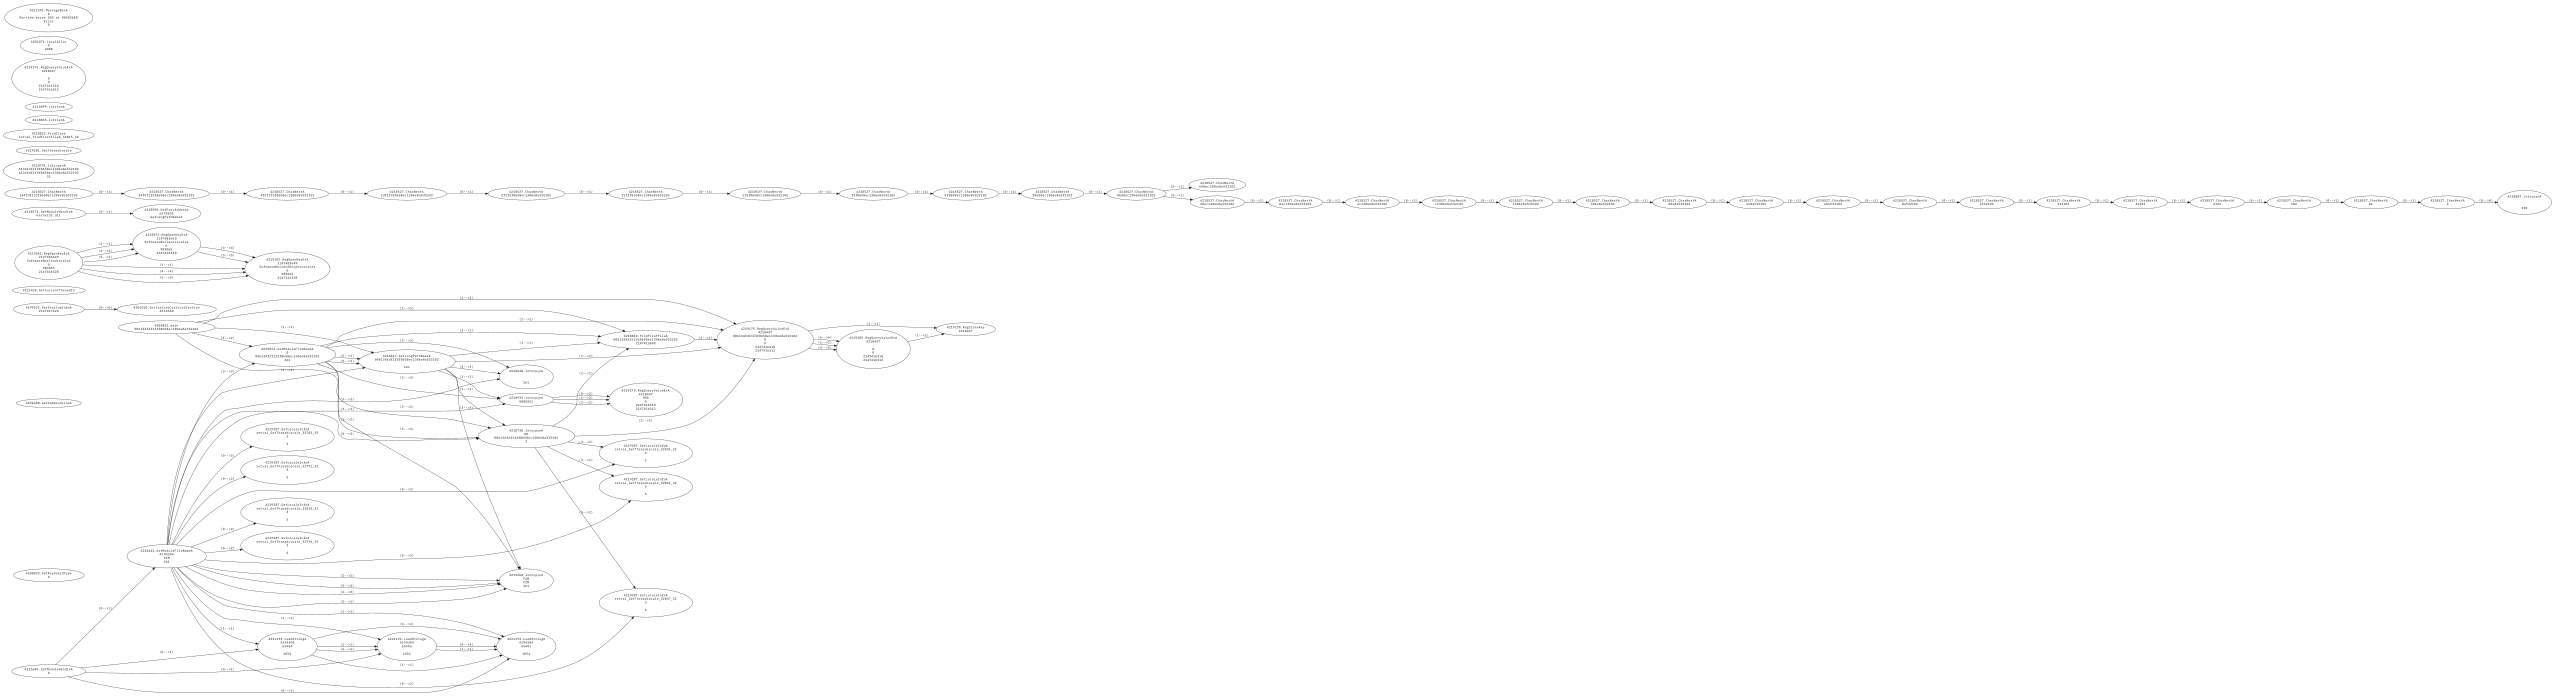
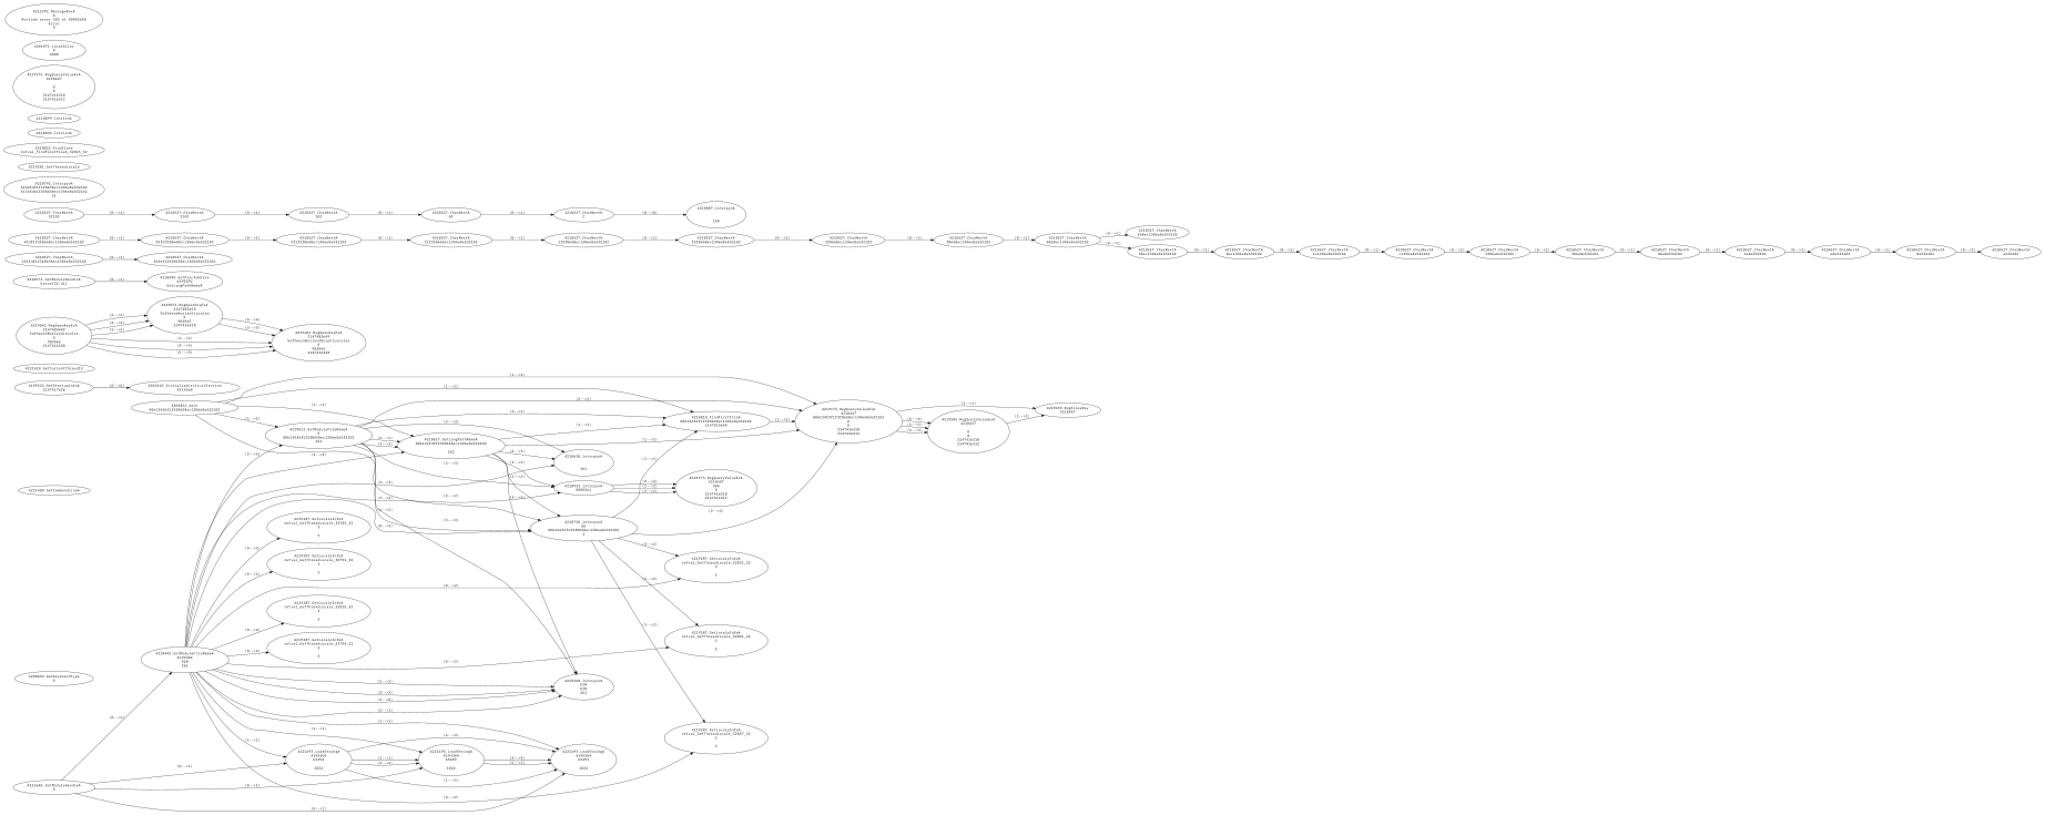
  digraph {
    fontname="IBM Plex Mono"
    rankdir=LR
    node [fontname="IBM Plex Mono"]
    edge [fontname="IBM Plex Mono"]
    n1 [label="4304852.main\n006134fdf1f3f8658ec1306e8a532102"]
    n2 [label="4219012.GetModuleFileNameA\n0\n006134fdf1f3f8658ec1306e8a532102\n261"]
    n3 [label="4218617.GetLongPathNameA\n006134fdf1f3f8658ec1306e8a532102\n\n261"]
    n4 [label="4218738.lstrcpynA\n00\n006134fdf1f3f8658ec1306e8a532102\n3"]
    n5 [label="4218810.FindFirstFileA\n006134fdf1f3f8658ec1306e8a532102\n2147415690"]
    n6 [label="4219175.RegQueryValueExA\n4218447\n006134fdf1f3f8658ec1306e8a532102\n0\n0\n2147416318\n2147416312"]
    n7 [label="4219268.lstrcpynA\nPZM\nPZM\n261"]
    n8 [label="4218933.lstrcpynA\n0000261"]
    n9 [label="4218638.lstrcpynA\n\n\n261"]
    n10 [label="4219287.GetLocaleInfoA\nretval_GetThreadLocale_32841_32\n3\n\n5"]
    n11 [label="4219287.GetLocaleInfoA\nretval_GetThreadLocale_32837_32\n3\n\n5"]
    n12 [label="4219287.GetLocaleInfoA\nretval_GetThreadLocale_32831_32\n3\n\n5"]
    n13 [label="4219205.RegQueryValueExA\n4218447\n\n0\n0\n2147416318\n2147416312"]
    n14 [label="4219239.RegCloseKey\n4218447"]
    n15 [label="4221640.GetModuleHandleA\n0"]
    n16 [label="4218442.GetModuleFileNameA\n4194304\nPZM\n261"]
    n17 [label="4221193.LoadStringA\n4194304\n65494\n\n1024"]
    n18 [label="4221193.LoadStringA\n4194304\n65493\n\n1024"]
    n19 [label="4221193.LoadStringA\n4194304\n65491\n\n1024"]
    n20 [label="4219287.GetLocaleInfoA\nretval_GetThreadLocale_32785_32\n3\n\n5"]
    n21 [label="4219287.GetLocaleInfoA\nretval_GetThreadLocale_32791_32\n3\n\n5"]
    n22 [label="4219287.GetLocaleInfoA\nretval_GetThreadLocale_32810_32\n3\n\n5"]
    n23 [label="4219287.GetLocaleInfoA\nretval_GetThreadLocale_32794_32\n3\n\n5"]
    n24 [label="4208833.GetKeyboardType\n0"]
    n25 [label="4221400.GetCommandLineA\n"]
    n26 [label="4199222.GetStartupInfoA\n2147417628"]
    n27 [label="4201010.InitializeCriticalSection\n4314560"]
    n28 [label="4221420.GetCurrentThreadId\n"]
    n29 [label="4219175.RegQueryValueExA\n4218447\n000\n0\n2147416318\n2147416312"]
    n30 [label="4219042.RegOpenKeyExA\n2147483649\nSoftware\Borland\Locales\n0\n983065\n2147416328"]
    n31 [label="4219072.RegOpenKeyExA\n2147483650\nSoftware\Borland\Locales\n0\n983065\n2147416328"]
    n32 [label="4219102.RegOpenKeyExA\n2147483649\nSoftware\Borland\Delphi\Locales\n0\n983065\n2147416328"]
    n33 [label="4218573.GetModuleHandleA\nkernel32.dll"]
    n34 [label="4218590.GetProcAddress\n6295592\nGetLongPathNameA"]
    n35 [label="4218527.CharNextA\n134fdf1f3f8658ec1306e8a532102"]
    n36 [label="4218527.CharNextA\n34fdf1f3f8658ec1306e8a532102"]
    n37 [label="4218527.CharNextA\n4fdf1f3f8658ec1306e8a532102"]
    n38 [label="4218527.CharNextA\nfdf1f3f8658ec1306e8a532102"]
    n39 [label="4218527.CharNextA\ndf1f3f8658ec1306e8a532102"]
    n40 [label="4218527.CharNextA\nf1f3f8658ec1306e8a532102"]
    n41 [label="4218527.CharNextA\n1f3f8658ec1306e8a532102"]
    n42 [label="4218527.CharNextA\nf3f8658ec1306e8a532102"]
    n43 [label="4218527.CharNextA\n3f8658ec1306e8a532102"]
    n44 [label="4218527.CharNextA\nf8658ec1306e8a532102"]
    n45 [label="4218527.CharNextA\n8658ec1306e8a532102"]
    n46 [label="4218527.CharNextA\n658ec1306e8a532102"]
    n47 [label="4218527.CharNextA\n58ec1306e8a532102"]
    n48 [label="4218527.CharNextA\n8ec1306e8a532102"]
    n49 [label="4218527.CharNextA\nec1306e8a532102"]
    n50 [label="4218527.CharNextA\nc1306e8a532102"]
    n51 [label="4218527.CharNextA\n1306e8a532102"]
    n52 [label="4218527.CharNextA\n306e8a532102"]
    n53 [label="4218527.CharNextA\n06e8a532102"]
    n54 [label="4218527.CharNextA\n6e8a532102"]
    n55 [label="4218527.CharNextA\ne8a532102"]
    n56 [label="4218527.CharNextA\n8a532102"]
    n57 [label="4218527.CharNextA\na532102"]
-   n58 [label="4218527.CharNextA\n532102"]
    n59 [label="4218527.CharNextA\n32102"]
    n60 [label="4218527.CharNextA\n2102"]
    n61 [label="4218527.CharNextA\n102"]
    n62 [label="4218527.CharNextA\n02"]
    n63 [label="4218527.CharNextA\n2"]
    n64 [label="4218887.lstrcpynA\n\n\n258"]
    n65 [label="4218791.lstrcpynA\n6134fdf1f3f8658ec1306e8a532102\n6134fdf1f3f8658ec1306e8a532102\n31"]
    n66 [label="4219281.GetThreadLocale\n"]
    n67 [label="4218823.FindClose\nretval_FindFirstFileA_32815_32"]
    n68 [label="4218835.lstrlenA\n"]
    n69 [label="4218899.lstrlenA\n"]
    n70 [label="4219175.RegQueryValueExA\n4218447\n\n0\n0\n2147416318\n2147416312"]
    n71 [label="4201071.LocalAlloc\n0\n4088"]
    n72 [label="4212392.MessageBoxA\n0\nRuntime error 203 at 004026E8\nError\n0"]
    n1 -> n2 [label="(1-->2)"]
    n1 -> n3 [label="(1-->1)"]
    n1 -> n4 [label="(1-->2)"]
    n1 -> n5 [label="(1-->1)"]
    n1 -> n6 [label="(1-->2)"]
    n2 -> n3 [label="(2-->1)"]
    n2 -> n3 [label="(3-->3)"]
    n2 -> n4 [label="(2-->2)"]
    n2 -> n5 [label="(2-->1)"]
    n2 -> n6 [label="(2-->2)"]
    n2 -> n7 [label="(3-->3)"]
    n2 -> n8 [label="(3-->3)"]
    n2 -> n9 [label="(3-->3)"]
    n3 -> n4 [label="(1-->2)"]
    n3 -> n5 [label="(1-->1)"]
    n3 -> n6 [label="(1-->2)"]
    n3 -> n7 [label="(3-->3)"]
    n3 -> n8 [label="(3-->3)"]
    n3 -> n9 [label="(3-->3)"]
    n4 -> n5 [label="(2-->1)"]
    n4 -> n6 [label="(2-->2)"]
    n4 -> n10 [label="(3-->2)"]
    n4 -> n11 [label="(3-->2)"]
    n4 -> n12 [label="(3-->2)"]
    n5 -> n6 [label="(1-->2)"]
    n6 -> n13 [label="(1-->1)"]
    n6 -> n13 [label="(5-->5)"]
    n6 -> n13 [label="(6-->6)"]
    n6 -> n14 [label="(1-->1)"]
    n8 -> n29 [label="(1-->2)"]
    n8 -> n29 [label="(2-->2)"]
    n8 -> n29 [label="(0-->2)"]
    n13 -> n14 [label="(1-->1)"]
    n15 -> n16 [label="(0-->1)"]
    n15 -> n17 [label="(0-->1)"]
    n15 -> n18 [label="(0-->1)"]
    n15 -> n19 [label="(0-->1)"]
    n16 -> n2 [label="(3-->3)"]
    n16 -> n3 [label="(3-->3)"]
    n16 -> n4 [label="(0-->3)"]
    n16 -> n7 [label="(2-->1)"]
    n16 -> n7 [label="(2-->2)"]
    n16 -> n7 [label="(3-->3)"]
    n16 -> n7 [label="(2-->0)"]
    n16 -> n8 [label="(3-->3)"]
    n16 -> n9 [label="(3-->3)"]
    n16 -> n10 [label="(0-->2)"]
    n16 -> n11 [label="(0-->2)"]
    n16 -> n12 [label="(0-->2)"]
    n16 -> n17 [label="(1-->1)"]
    n16 -> n18 [label="(1-->1)"]
    n16 -> n19 [label="(1-->1)"]
    n16 -> n20 [label="(0-->2)"]
    n16 -> n21 [label="(0-->2)"]
    n16 -> n22 [label="(0-->2)"]
    n16 -> n23 [label="(0-->2)"]
    n17 -> n18 [label="(1-->1)"]
    n17 -> n18 [label="(4-->4)"]
    n17 -> n19 [label="(1-->1)"]
    n17 -> n19 [label="(4-->4)"]
    n18 -> n19 [label="(1-->1)"]
    n18 -> n19 [label="(4-->4)"]
    n26 -> n27 [label="(0-->0)"]
    n30 -> n31 [label="(2-->2)"]
    n30 -> n31 [label="(4-->4)"]
    n30 -> n31 [label="(5-->5)"]
    n30 -> n32 [label="(1-->1)"]
    n30 -> n32 [label="(4-->4)"]
    n30 -> n32 [label="(5-->5)"]
    n31 -> n32 [label="(4-->4)"]
    n31 -> n32 [label="(5-->5)"]
    n33 -> n34 [label="(0-->1)"]
    n35 -> n36 [label="(0-->1)"]
-   n36 -> n37 [label="(0-->1)"]
    n37 -> n38 [label="(0-->1)"]
    n38 -> n39 [label="(0-->1)"]
    n39 -> n40 [label="(0-->1)"]
    n40 -> n41 [label="(0-->1)"]
    n41 -> n42 [label="(0-->1)"]
    n42 -> n43 [label="(0-->1)"]
    n43 -> n44 [label="(0-->1)"]
    n44 -> n45 [label="(0-->1)"]
    n45 -> n46 [label="(0-->1)"]
    n45 -> n47 [label="(0-->1)"]
    n47 -> n48 [label="(0-->1)"]
    n48 -> n49 [label="(0-->1)"]
    n49 -> n50 [label="(0-->1)"]
    n50 -> n51 [label="(0-->1)"]
    n51 -> n52 [label="(0-->1)"]
    n52 -> n53 [label="(0-->1)"]
    n53 -> n54 [label="(0-->1)"]
    n54 -> n55 [label="(0-->1)"]
    n55 -> n56 [label="(0-->1)"]
    n56 -> n57 [label="(0-->1)"]
-   n57 -> n58 [label="(0-->1)"]
-   n58 -> n59 [label="(0-->1)"]
    n59 -> n60 [label="(0-->1)"]
    n60 -> n61 [label="(0-->1)"]
    n61 -> n62 [label="(0-->1)"]
    n62 -> n63 [label="(0-->1)"]
    n63 -> n64 [label="(0-->0)"]
  }
